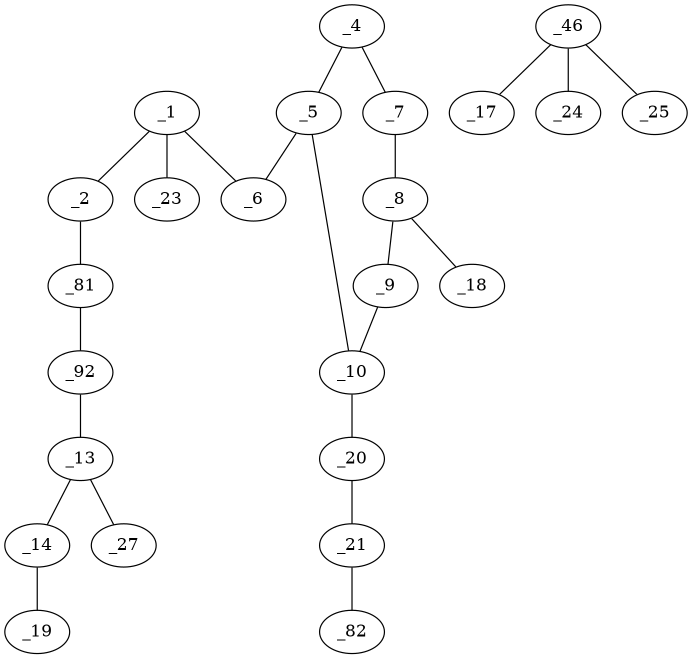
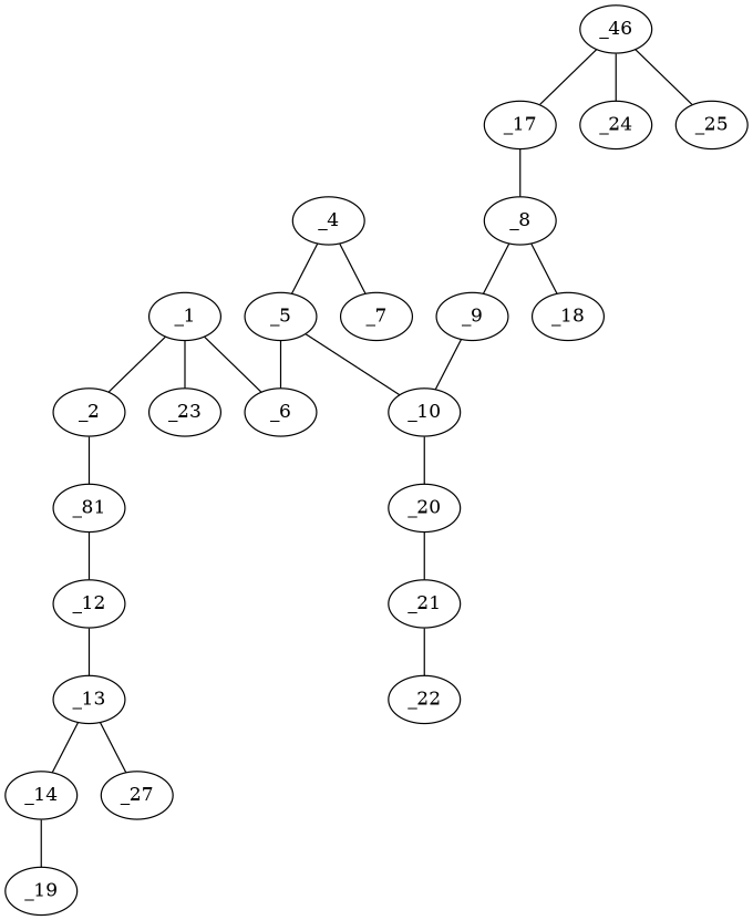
  graph {
    node [charge=0 chem=1 symbol="C  " x=5.5 y=0.366]
    edge [valence=1]
    _1 [x=6.5]
    _2 [x=7 y=-0.5]
    _6
    _23 [x=7 y=1.2321]
    n5 [chem=2 label=_81 symbol="O  " x=8 y=-0.5]
-   _12 [x=8.5 y=-1.366 label=_92]
+   _12 [x=8.5 y=-1.366]
    _4 [y=-1.366]
    _5 [x=5 y=-0.5]
    _7 [chem=2 symbol="O  " x=5 y=-2.232]
    _14 [x=7 y=-2.2321]
    _19 [chem=2 symbol="O  " x=6.5 y=-3.0981]
    _13 [x=8 y=-2.2321]
    _10 [x=4 y=-0.5]
    _8 [x=4 y=-2.232]
    _20 [x=3.5]
    _9 [x=3.5 y=-1.366]
    _18 [chem=2 symbol="O  " x=3.5 y=-3.0981]
    _21 [x=2.5]
    n19 [label=_46 y=2.0981]
    _17 [x=6.5 y=2.0981]
    _24 [y=3.0981]
    _25 [x=4.634 y=2.5981]
-   _22 [x=2 y=1.2321 label=_82]
+   _22 [x=2 y=1.2321]
    _27 [x=8.5 y=-3.0981]
    _1 -- _2
    _1 -- _6 [valence=2]
    _1 -- _23
    _2 -- n5
    n5 -- _12
    _12 -- _13
    _4 -- _5 [valence=2]
    _4 -- _7
    _5 -- _6
    _5 -- _10
-   _7 -- _8
+   _17 -- _8
    _14 -- _19
    _13 -- _14
    _13 -- _27
    _10 -- _20
    _8 -- _9
    _8 -- _18 [valence=2]
    _20 -- _21
    _9 -- _10 [valence=2]
    _21 -- _22
    n19 -- _17
    n19 -- _24
    n19 -- _25
  }
